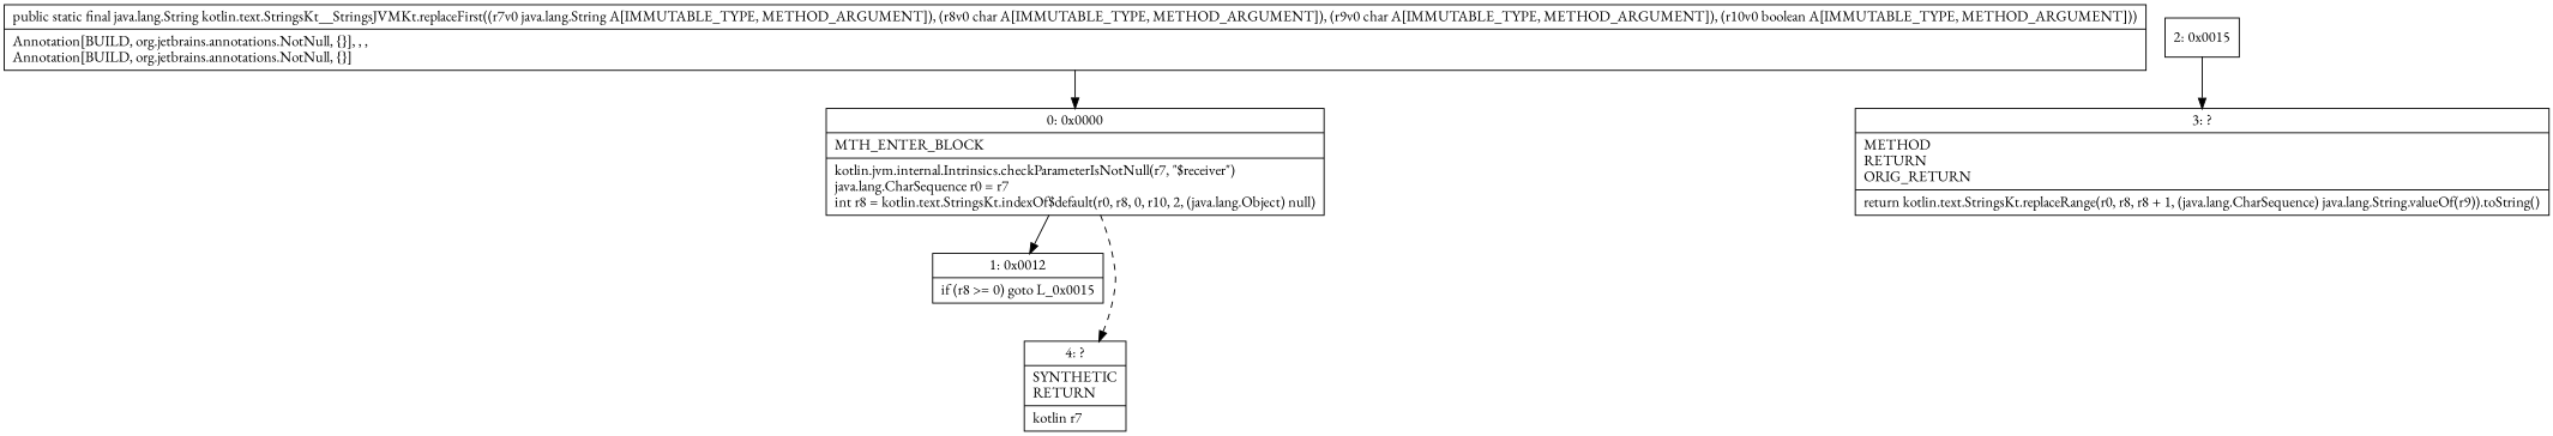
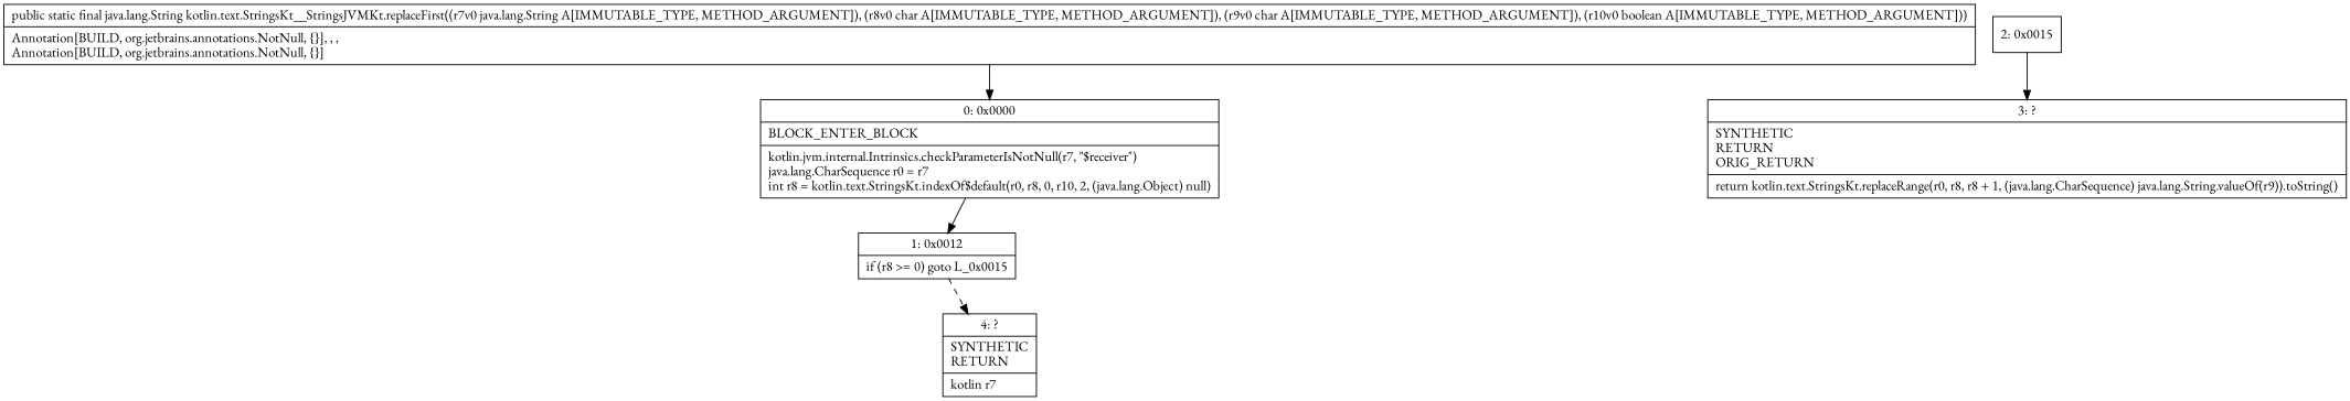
  digraph {
    fontname="EB Garamond"
    node [fontname="EB Garamond" shape=record]
    edge [fontname="EB Garamond"]
-   n1 [label="{0\:\ 0x0000|MTH_ENTER_BLOCK\l|kotlin.jvm.internal.Intrinsics.checkParameterIsNotNull(r7, \"$receiver\")\ljava.lang.CharSequence r0 = r7\lint r8 = kotlin.text.StringsKt.indexOf$default(r0, r8, 0, r10, 2, (java.lang.Object) null)\l}"]
+   n1 [label="{0\:\ 0x0000|BLOCK_ENTER_BLOCK\l|kotlin.jvm.internal.Intrinsics.checkParameterIsNotNull(r7, \"$receiver\")\ljava.lang.CharSequence r0 = r7\lint r8 = kotlin.text.StringsKt.indexOf$default(r0, r8, 0, r10, 2, (java.lang.Object) null)\l}"]
    n2 [label="{1\:\ 0x0012|if (r8 \>= 0) goto L_0x0015\l}"]
    n3 [label="{4\:\ ?|SYNTHETIC\lRETURN\l|kotlin r7\l}"]
    n4 [label="{2\:\ 0x0015}"]
-   n5 [label="{3\:\ ?|METHOD\lRETURN\lORIG_RETURN\l|return kotlin.text.StringsKt.replaceRange(r0, r8, r8 + 1, (java.lang.CharSequence) java.lang.String.valueOf(r9)).toString()\l}"]
+   n5 [label="{3\:\ ?|SYNTHETIC\lRETURN\lORIG_RETURN\l|return kotlin.text.StringsKt.replaceRange(r0, r8, r8 + 1, (java.lang.CharSequence) java.lang.String.valueOf(r9)).toString()\l}"]
    n6 [label="{public static final java.lang.String kotlin.text.StringsKt__StringsJVMKt.replaceFirst((r7v0 java.lang.String A[IMMUTABLE_TYPE, METHOD_ARGUMENT]), (r8v0 char A[IMMUTABLE_TYPE, METHOD_ARGUMENT]), (r9v0 char A[IMMUTABLE_TYPE, METHOD_ARGUMENT]), (r10v0 boolean A[IMMUTABLE_TYPE, METHOD_ARGUMENT]))  | Annotation[BUILD, org.jetbrains.annotations.NotNull, \{\}], , , \lAnnotation[BUILD, org.jetbrains.annotations.NotNull, \{\}]\l}"]
    n1 -> n2
-   n1 -> n3 [style=dashed]
+   n2 -> n3 [style=dashed]
    n4 -> n5
    n6 -> n1
  }
